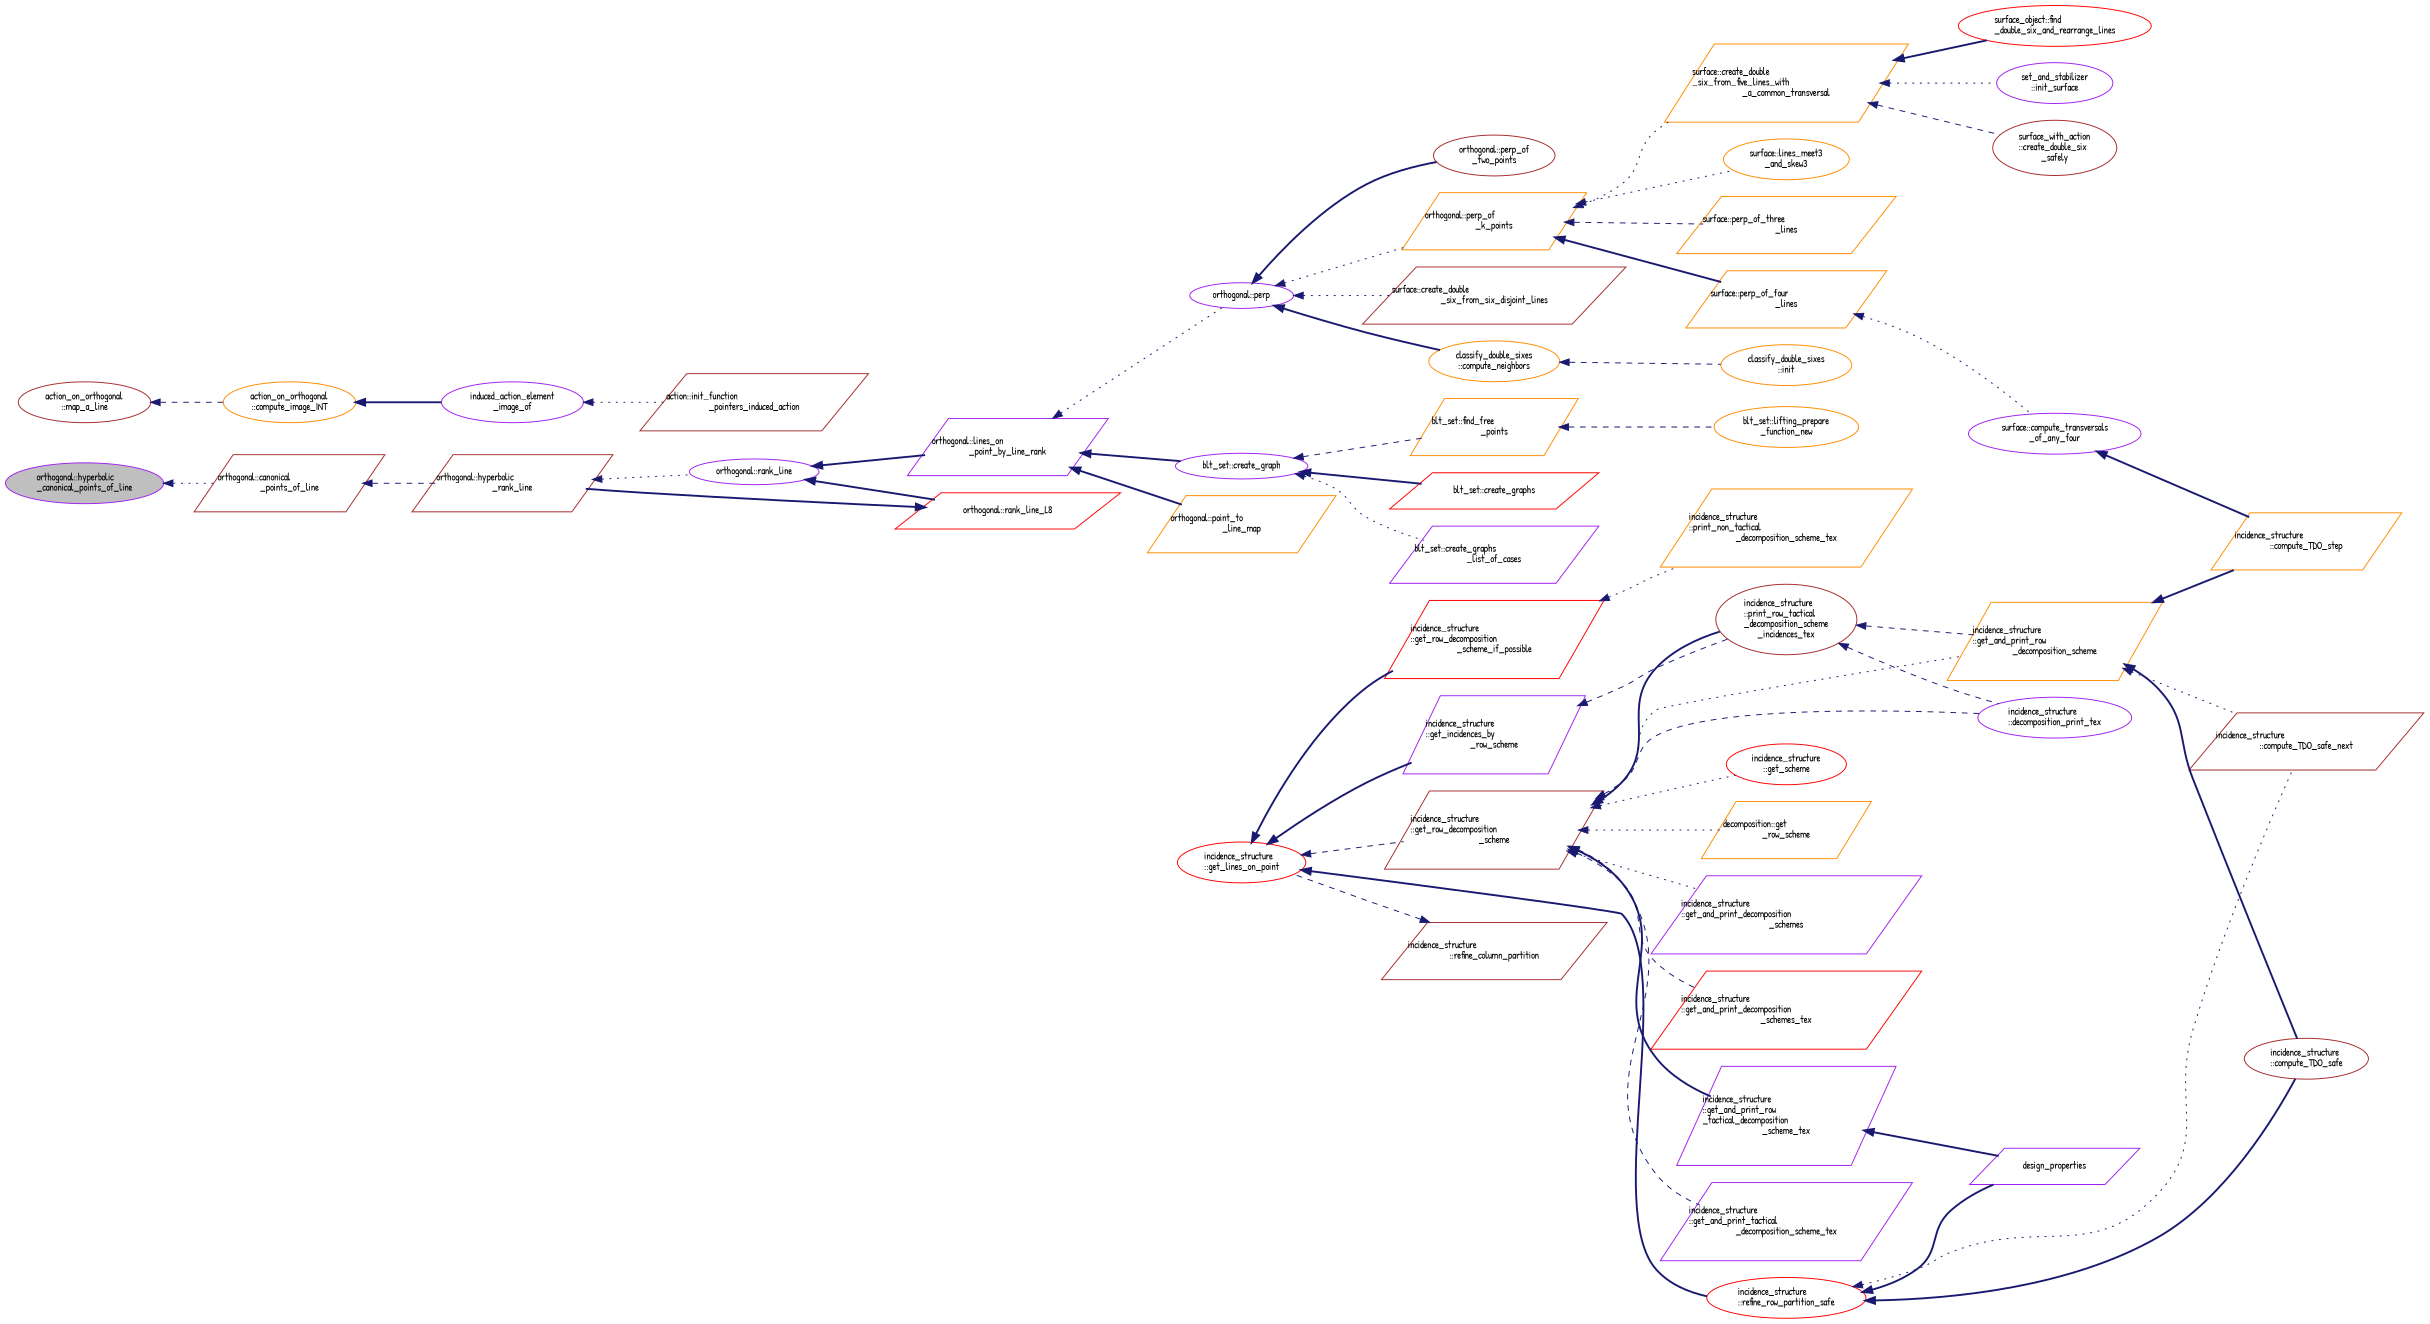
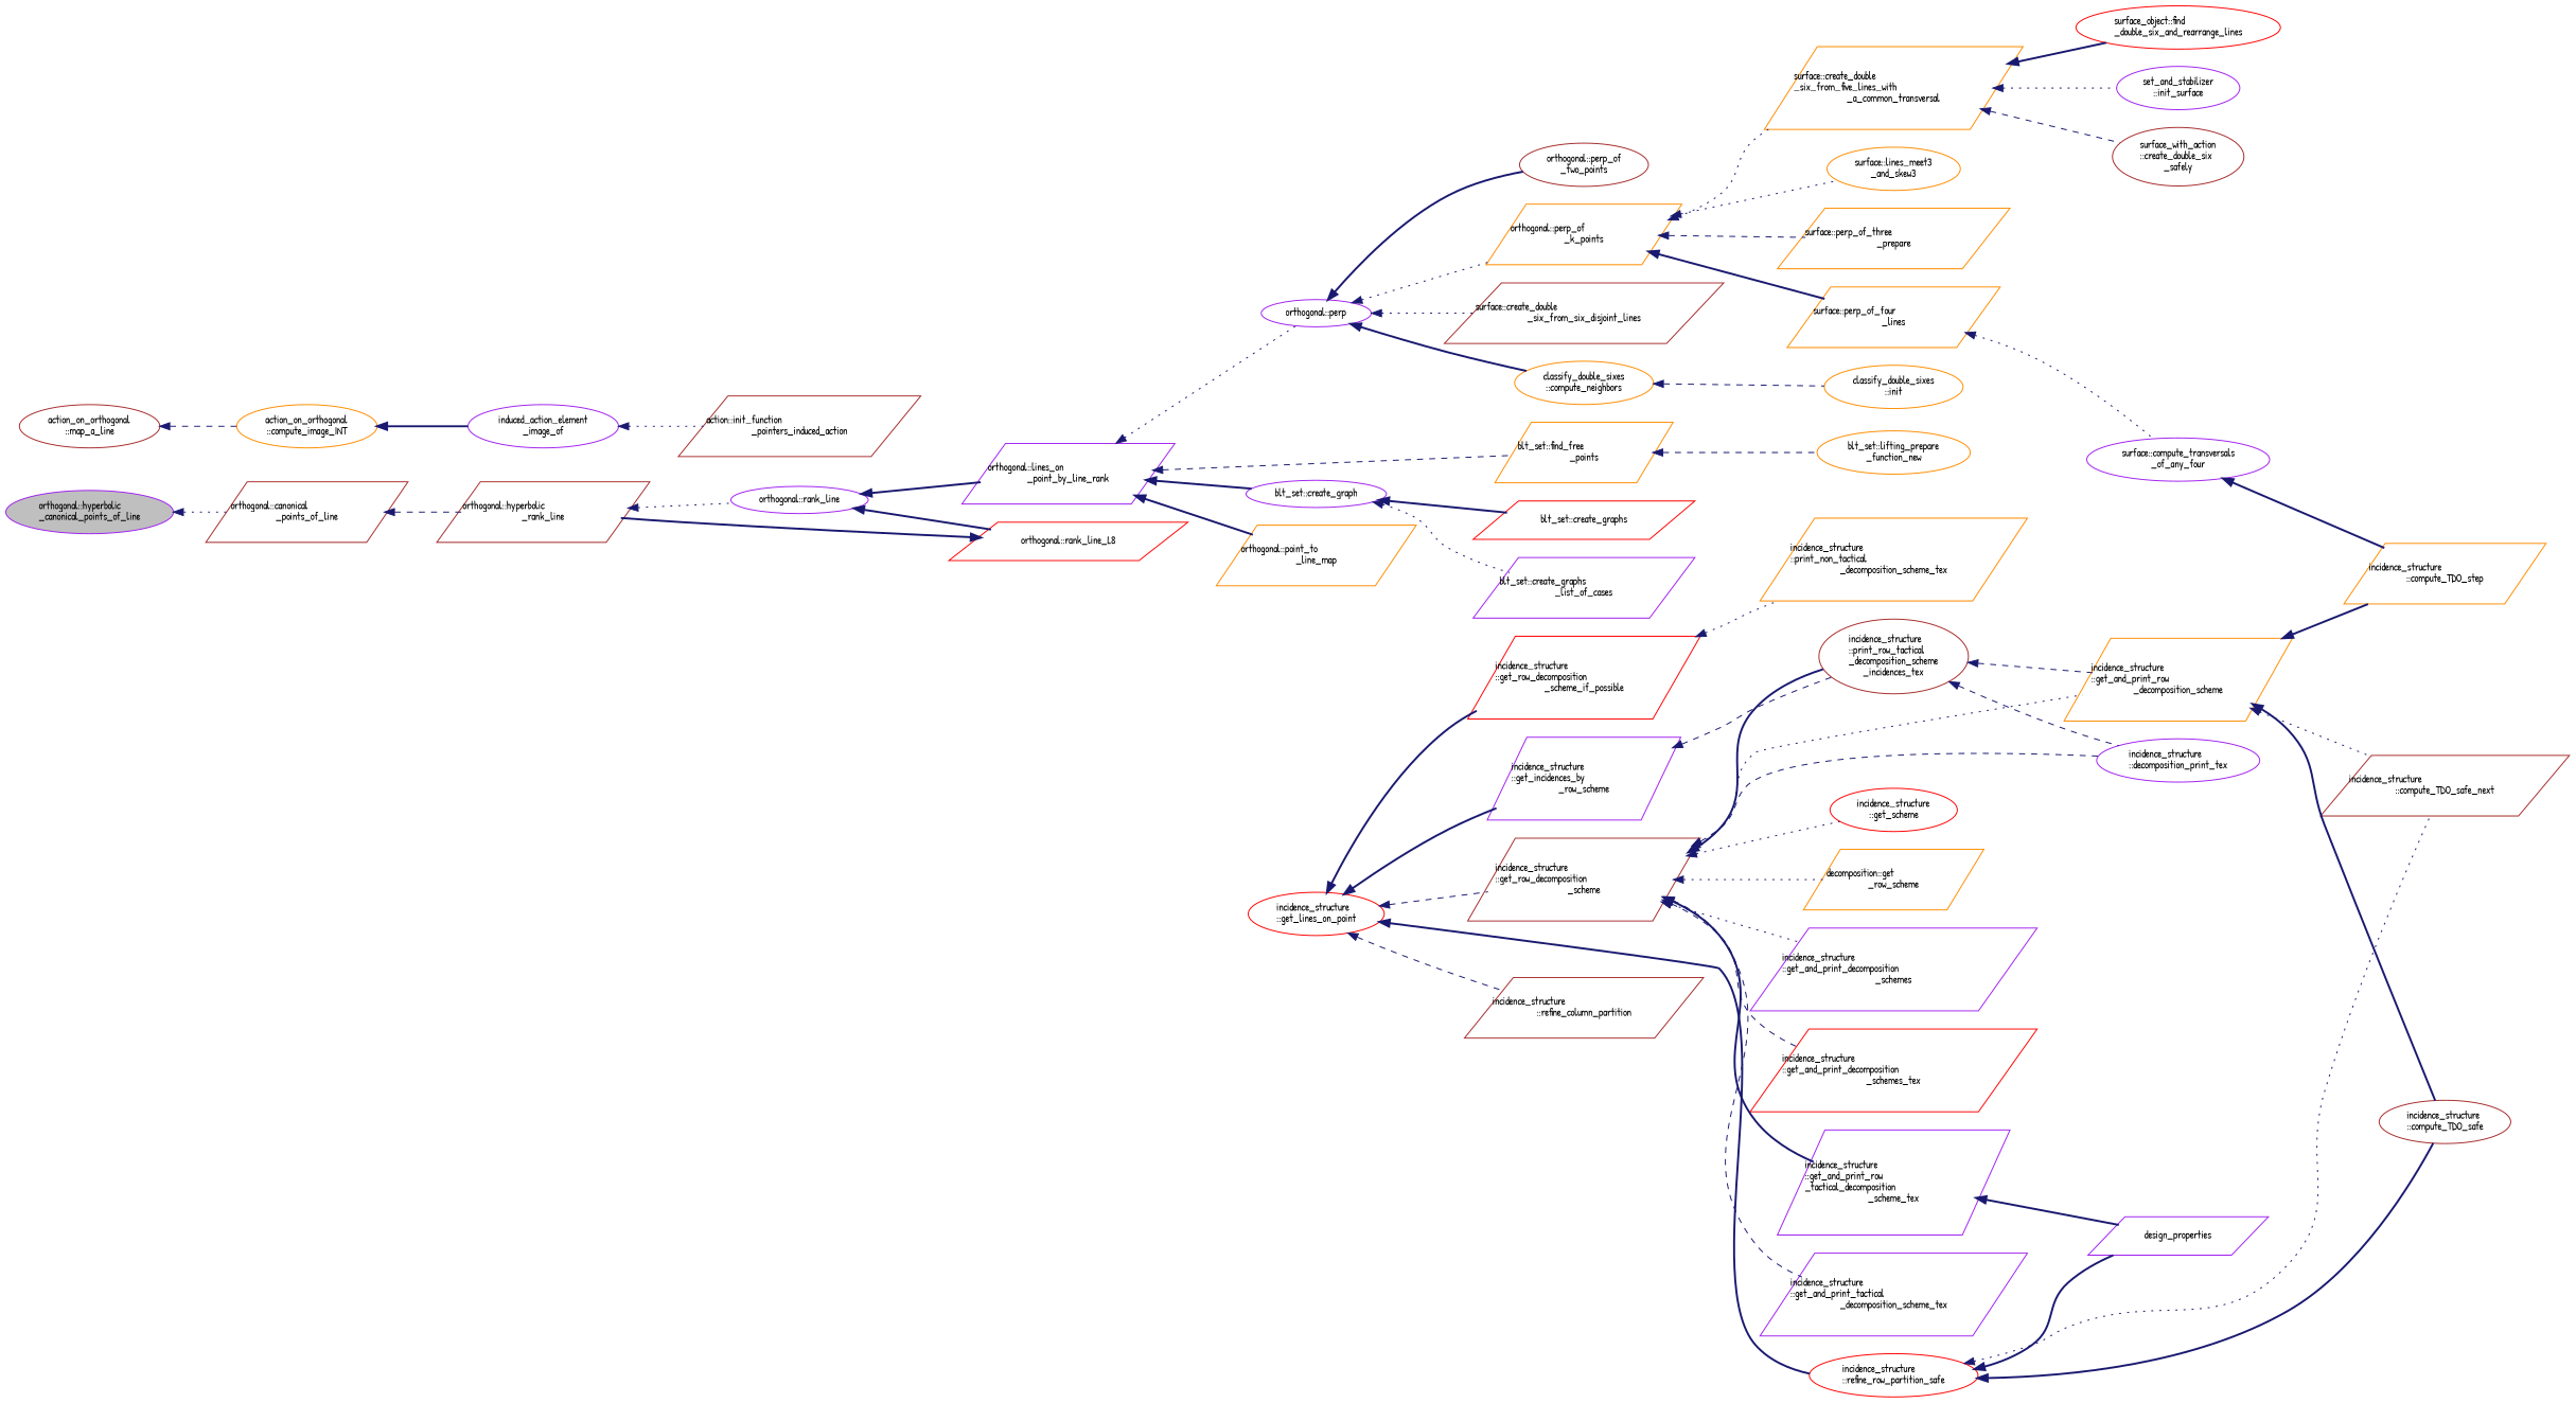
  digraph {
    fontname="Patrick Hand"
    rankdir=LR
    node [color=purple fillcolor=white fontname="Patrick Hand" fontsize=10 shape=parallelogram style=filled]
    edge [color=midnightblue dir=back fontname="Patrick Hand" fontsize=10 labelfontname=Helvetica labelfontsize=10 style=bold]
    n1 [fillcolor=grey75 fontcolor=black height=0.2 label="orthogonal::hyperbolic\l_canonical_points_of_line" shape=ellipse width=0.4]
    n2 [color=brown height=0.2 label="orthogonal::canonical\l_points_of_line" width=0.4]
    n3 [color=brown height=0.2 label="orthogonal::hyperbolic\l_rank_line" width=0.4]
    n4 [height=0.2 label="orthogonal::rank_line" shape=ellipse width=0.4]
    n5 [height=0.2 label="orthogonal::lines_on\l_point_by_line_rank" width=0.4]
    n6 [color=red height=0.2 label="orthogonal::rank_line_L8" width=0.4]
    n7 [height=0.2 label="blt_set::create_graph" shape=ellipse width=0.4]
    n8 [color=darkorange height=0.2 label="blt_set::find_free\l_points" width=0.4]
    n9 [color=darkorange height=0.2 label="orthogonal::point_to\l_line_map" width=0.4]
    n10 [height=0.2 label="orthogonal::perp" shape=ellipse width=0.4]
    n11 [color=brown height=0.2 label="action_on_orthogonal\l::map_a_line" shape=ellipse width=0.4]
    n12 [color=darkorange height=0.2 label="action_on_orthogonal\l::compute_image_INT" shape=ellipse width=0.4]
    n13 [color=red height=0.2 label="blt_set::create_graphs" width=0.4]
    n14 [height=0.2 label="blt_set::create_graphs\l_list_of_cases" width=0.4]
    n15 [color=darkorange height=0.2 label="blt_set::lifting_prepare\l_function_new" shape=ellipse width=0.4]
    n16 [color=brown height=0.2 label="orthogonal::perp_of\l_two_points" shape=ellipse width=0.4]
    n17 [color=darkorange height=0.2 label="orthogonal::perp_of\l_k_points" width=0.4]
    n18 [color=brown height=0.2 label="surface::create_double\l_six_from_six_disjoint_lines" width=0.4]
    n19 [color=darkorange height=0.2 label="classify_double_sixes\l::compute_neighbors" shape=ellipse width=0.4]
    n20 [color=red height=0.2 label="incidence_structure\l::get_lines_on_point" shape=ellipse width=0.4]
    n21 [color=red height=0.2 label="incidence_structure\l::refine_row_partition_safe" shape=ellipse width=0.4]
    n22 [color=brown height=0.2 label="incidence_structure\l::refine_column_partition" width=0.4]
    n23 [height=0.2 label="incidence_structure\l::get_incidences_by\l_row_scheme" width=0.4]
    n24 [color=brown height=0.2 label="incidence_structure\l::get_row_decomposition\l_scheme" width=0.4]
    n25 [color=red height=0.2 label="incidence_structure\l::get_row_decomposition\l_scheme_if_possible" width=0.4]
    n26 [color=darkorange height=0.2 label="surface::lines_meet3\l_and_skew3" shape=ellipse width=0.4]
-   n27 [color=darkorange height=0.2 label="surface::perp_of_three\l_lines" width=0.4]
+   n27 [color=darkorange height=0.2 label="surface::perp_of_three\l_prepare" width=0.4]
    n28 [color=darkorange height=0.2 label="surface::perp_of_four\l_lines" width=0.4]
    n29 [color=darkorange height=0.2 label="surface::create_double\l_six_from_five_lines_with\l_a_common_transversal" width=0.4]
    n30 [color=darkorange height=0.2 label="classify_double_sixes\l::init" shape=ellipse width=0.4]
    n31 [height=0.2 label="surface::compute_transversals\l_of_any_four" shape=ellipse width=0.4]
    n32 [color=red height=0.2 label="surface_object::find\l_double_six_and_rearrange_lines" shape=ellipse width=0.4]
    n33 [height=0.2 label="set_and_stabilizer\l::init_surface" shape=ellipse width=0.4]
    n34 [color=brown height=0.2 label="surface_with_action\l::create_double_six\l_safely" shape=ellipse width=0.4]
    n35 [color=darkorange height=0.2 label="incidence_structure\l::compute_TDO_step" width=0.4]
    n36 [height=0.2 label=design_properties width=0.4]
    n37 [color=brown height=0.2 label="incidence_structure\l::compute_TDO_safe_next" width=0.4]
    n38 [color=brown height=0.2 label="incidence_structure\l::compute_TDO_safe" shape=ellipse width=0.4]
    n39 [color=brown height=0.2 label="incidence_structure\l::print_row_tactical\l_decomposition_scheme\l_incidences_tex" shape=ellipse width=0.4]
    n40 [color=darkorange height=0.2 label="incidence_structure\l::get_and_print_row\l_decomposition_scheme" width=0.4]
    n41 [height=0.2 label="incidence_structure\l::decomposition_print_tex" shape=ellipse width=0.4]
    n42 [color=darkorange height=0.2 label="decomposition::get\l_row_scheme" width=0.4]
    n43 [height=0.2 label="incidence_structure\l::get_and_print_decomposition\l_schemes" width=0.4]
    n44 [color=red height=0.2 label="incidence_structure\l::get_and_print_decomposition\l_schemes_tex" width=0.4]
    n45 [height=0.2 label="incidence_structure\l::get_and_print_tactical\l_decomposition_scheme_tex" width=0.4]
    n46 [color=red height=0.2 label="incidence_structure\l::get_scheme" shape=ellipse width=0.4]
    n47 [height=0.2 label="incidence_structure\l::get_and_print_row\l_tactical_decomposition\l_scheme_tex" width=0.4]
    n48 [color=darkorange height=0.2 label="incidence_structure\l::print_non_tactical\l_decomposition_scheme_tex" width=0.4]
    n49 [height=0.2 label="induced_action_element\l_image_of" shape=ellipse width=0.4]
    n50 [color=brown height=0.2 label="action::init_function\l_pointers_induced_action" width=0.4]
    n1 -> n2 [style=dotted]
    n2 -> n3 [style=dashed]
    n3 -> n4 [style=dotted]
    n4 -> n5
    n4 -> n6
    n5 -> n7
-   n7 -> n8 [style=dashed]
+   n5 -> n8 [style=dashed]
    n5 -> n9
    n5 -> n10 [style=dotted]
    n6 -> n3
    n7 -> n13
    n7 -> n14 [style=dotted]
    n8 -> n15 [style=dashed]
    n10 -> n16
    n10 -> n17 [style=dotted]
    n10 -> n18 [style=dotted]
    n10 -> n19
    n11 -> n12 [style=dashed]
    n12 -> n49
    n17 -> n26 [style=dotted]
    n17 -> n27 [style=dashed]
    n17 -> n28
    n17 -> n29 [style=dotted]
    n19 -> n30 [style=dashed]
    n20 -> n21
-   n22 -> n20 [style=dashed]
+   n20 -> n22 [style=dashed]
    n20 -> n23
    n20 -> n24 [style=dashed]
    n20 -> n25
    n21 -> n36
    n21 -> n37 [style=dotted]
    n21 -> n38
    n23 -> n39 [style=dashed]
    n24 -> n39
    n24 -> n40 [style=dotted]
    n24 -> n41 [style=dashed]
    n24 -> n42 [style=dotted]
    n24 -> n43 [style=dotted]
    n24 -> n44 [style=dashed]
    n24 -> n45 [style=dashed]
    n24 -> n46 [style=dotted]
    n24 -> n47
    n25 -> n48 [style=dotted]
    n28 -> n31 [style=dotted]
    n29 -> n32
    n29 -> n33 [style=dotted]
    n29 -> n34 [style=dashed]
    n31 -> n35
    n39 -> n40 [style=dashed]
    n39 -> n41 [style=dashed]
    n40 -> n35
    n40 -> n37 [style=dotted]
    n40 -> n38
    n47 -> n36
    n49 -> n50 [style=dotted]
  }
